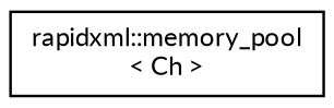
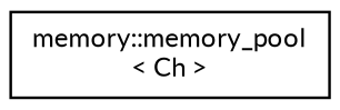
  digraph {
    rankdir=LR
    fontname=Lato
-   n1 [color=black fillcolor=white fontname=Lato fontsize=10 height=0.2 label="rapidxml::memory_pool\l\< Ch \>" shape=record style=filled width=0.4]
+   n1 [color=black fillcolor=white fontname=Lato fontsize=10 height=0.2 label="memory::memory_pool\l\< Ch \>" shape=record style=filled width=0.4]
  }
